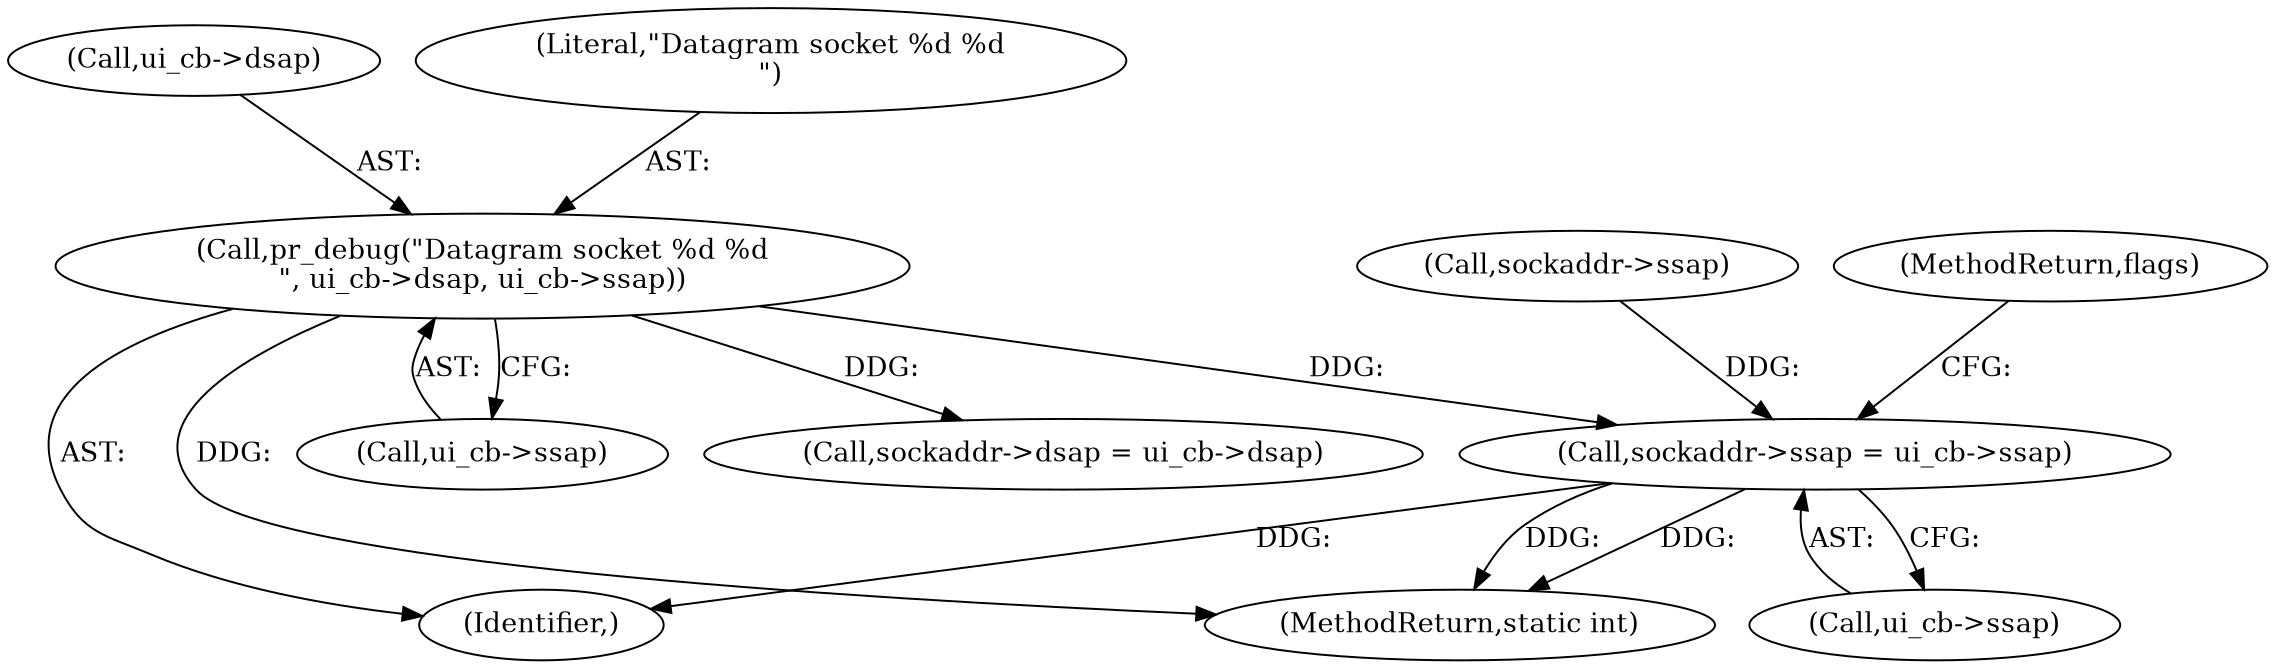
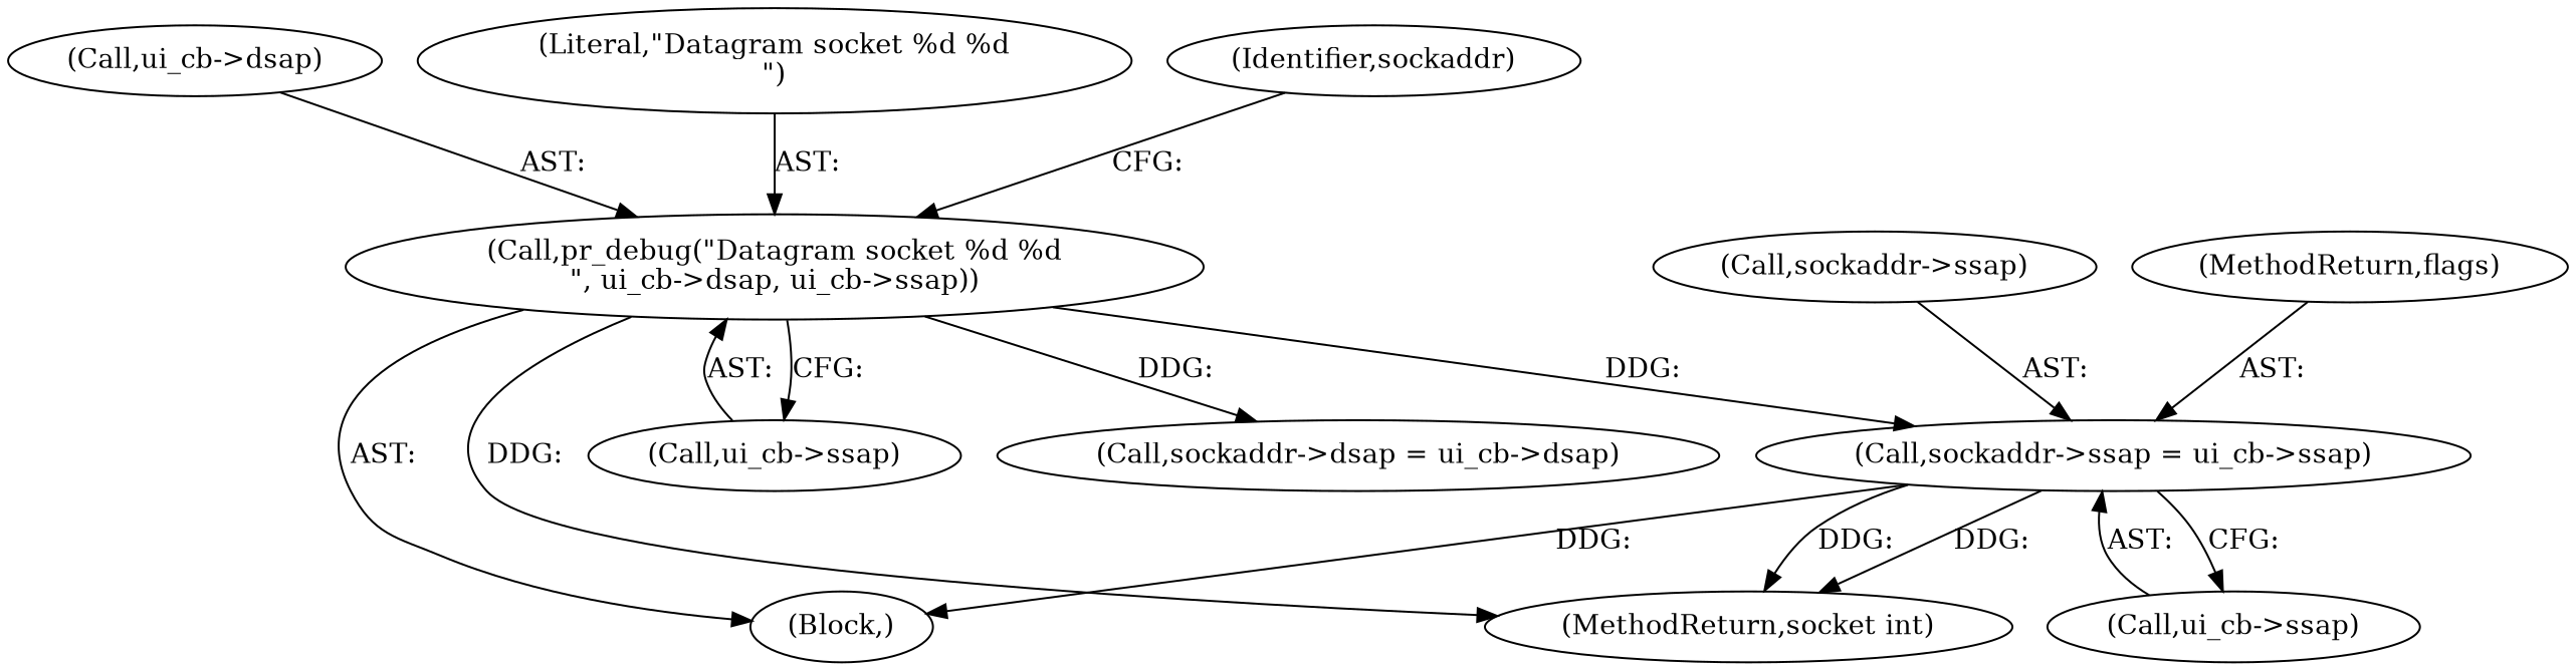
  digraph {
    n1 [label="(Call,sockaddr->ssap = ui_cb->ssap)"]
-   n2 [label="(Identifier,)"]
-   n3 [label="(MethodReturn,static int)"]
+   n2 [label="(Block,)"]
+   n3 [label="(MethodReturn,socket int)"]
    n4 [label="(Call,ui_cb->ssap)"]
    n5 [label="(Call,pr_debug(\"Datagram socket %d %d\n\", ui_cb->dsap, ui_cb->ssap))"]
    n6 [label="(Call,ui_cb->ssap)"]
    n7 [label="(Call,sockaddr->dsap = ui_cb->dsap)"]
    n8 [label="(Call,ui_cb->dsap)"]
    n9 [label="(Call,sockaddr->ssap)"]
    n10 [label="(Literal,\"Datagram socket %d %d\n\")"]
+   n11 [label="(Identifier,sockaddr)"]
    n12 [label="(MethodReturn,flags)"]
    n1 -> n2 [label="DDG: "]
    n1 -> n3 [label="DDG: "]
    n1 -> n3 [label="DDG: "]
    n1 -> n4 [label="CFG: "]
    n4 -> n1 [label="AST: "]
    n5 -> n1 [label="DDG: "]
    n5 -> n2 [label="AST: "]
    n5 -> n3 [label="DDG: "]
    n5 -> n6 [label="CFG: "]
    n5 -> n7 [label="DDG: "]
    n6 -> n5 [label="AST: "]
    n8 -> n5 [label="AST: "]
-   n9 -> n1 [label="DDG: "]
+   n9 -> n1 [label="AST: "]
    n10 -> n5 [label="AST: "]
-   n12 -> n1 [label="CFG: "]
+   n11 -> n5 [label="CFG: "]
+   n12 -> n1 [label="AST: "]
  }
